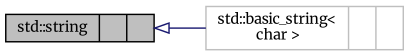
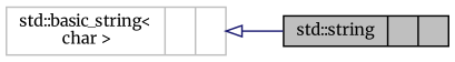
  digraph {
    rankdir=LR
    fontname=Merriweather
    node [fontname=Merriweather fontsize=10 shape=record style=filled]
    n1 [color=black fillcolor=grey75 fontcolor=black height=0.2 label="{std::string\n||}" width=0.4]
    n2 [color=grey75 fillcolor=white height=0.2 label="{std::basic_string\<\l char \>\n||}" width=0.4]
-   n1 -> n2 [arrowtail=onormal color=midnightblue dir=back fontname=Merriweather fontsize=10 labelfontname=Helvetica labelfontsize=10 style=solid]
+   n2 -> n1 [arrowtail=onormal color=midnightblue dir=back fontname=Merriweather fontsize=10 labelfontname=Helvetica labelfontsize=10 style=solid]
  }
